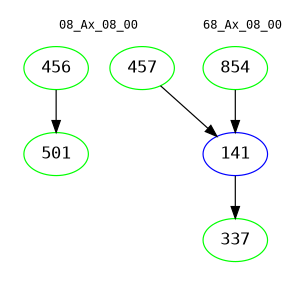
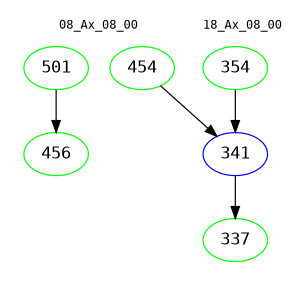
  digraph {
    fontname="DejaVu Sans Mono"
    node [color=green fontname="DejaVu Sans Mono"]
    edge [color=black fontname="DejaVu Sans Mono"]
-   n1 [label=457]
+   n1 [label=454]
    n2 [label=501]
    n3 [label=456]
-   n4 [label=854]
-   n5 [color=blue label=141]
+   n4 [label=354]
+   n5 [color=blue label=341]
    n6 [label=337]
    subgraph cluster_1 {
      color=white
      fontsize=10
      label="08_Ax_08_00"
      n1
      n2
      n3
    }
    subgraph cluster_2 {
      color=white
      fontsize=10
-     label="68_Ax_08_00"
+     label="18_Ax_08_00"
      n4
      n5
      n6
    }
    n1 -> n5
-   n3 -> n2
+   n2 -> n3
    n4 -> n5
    n5 -> n6
  }
